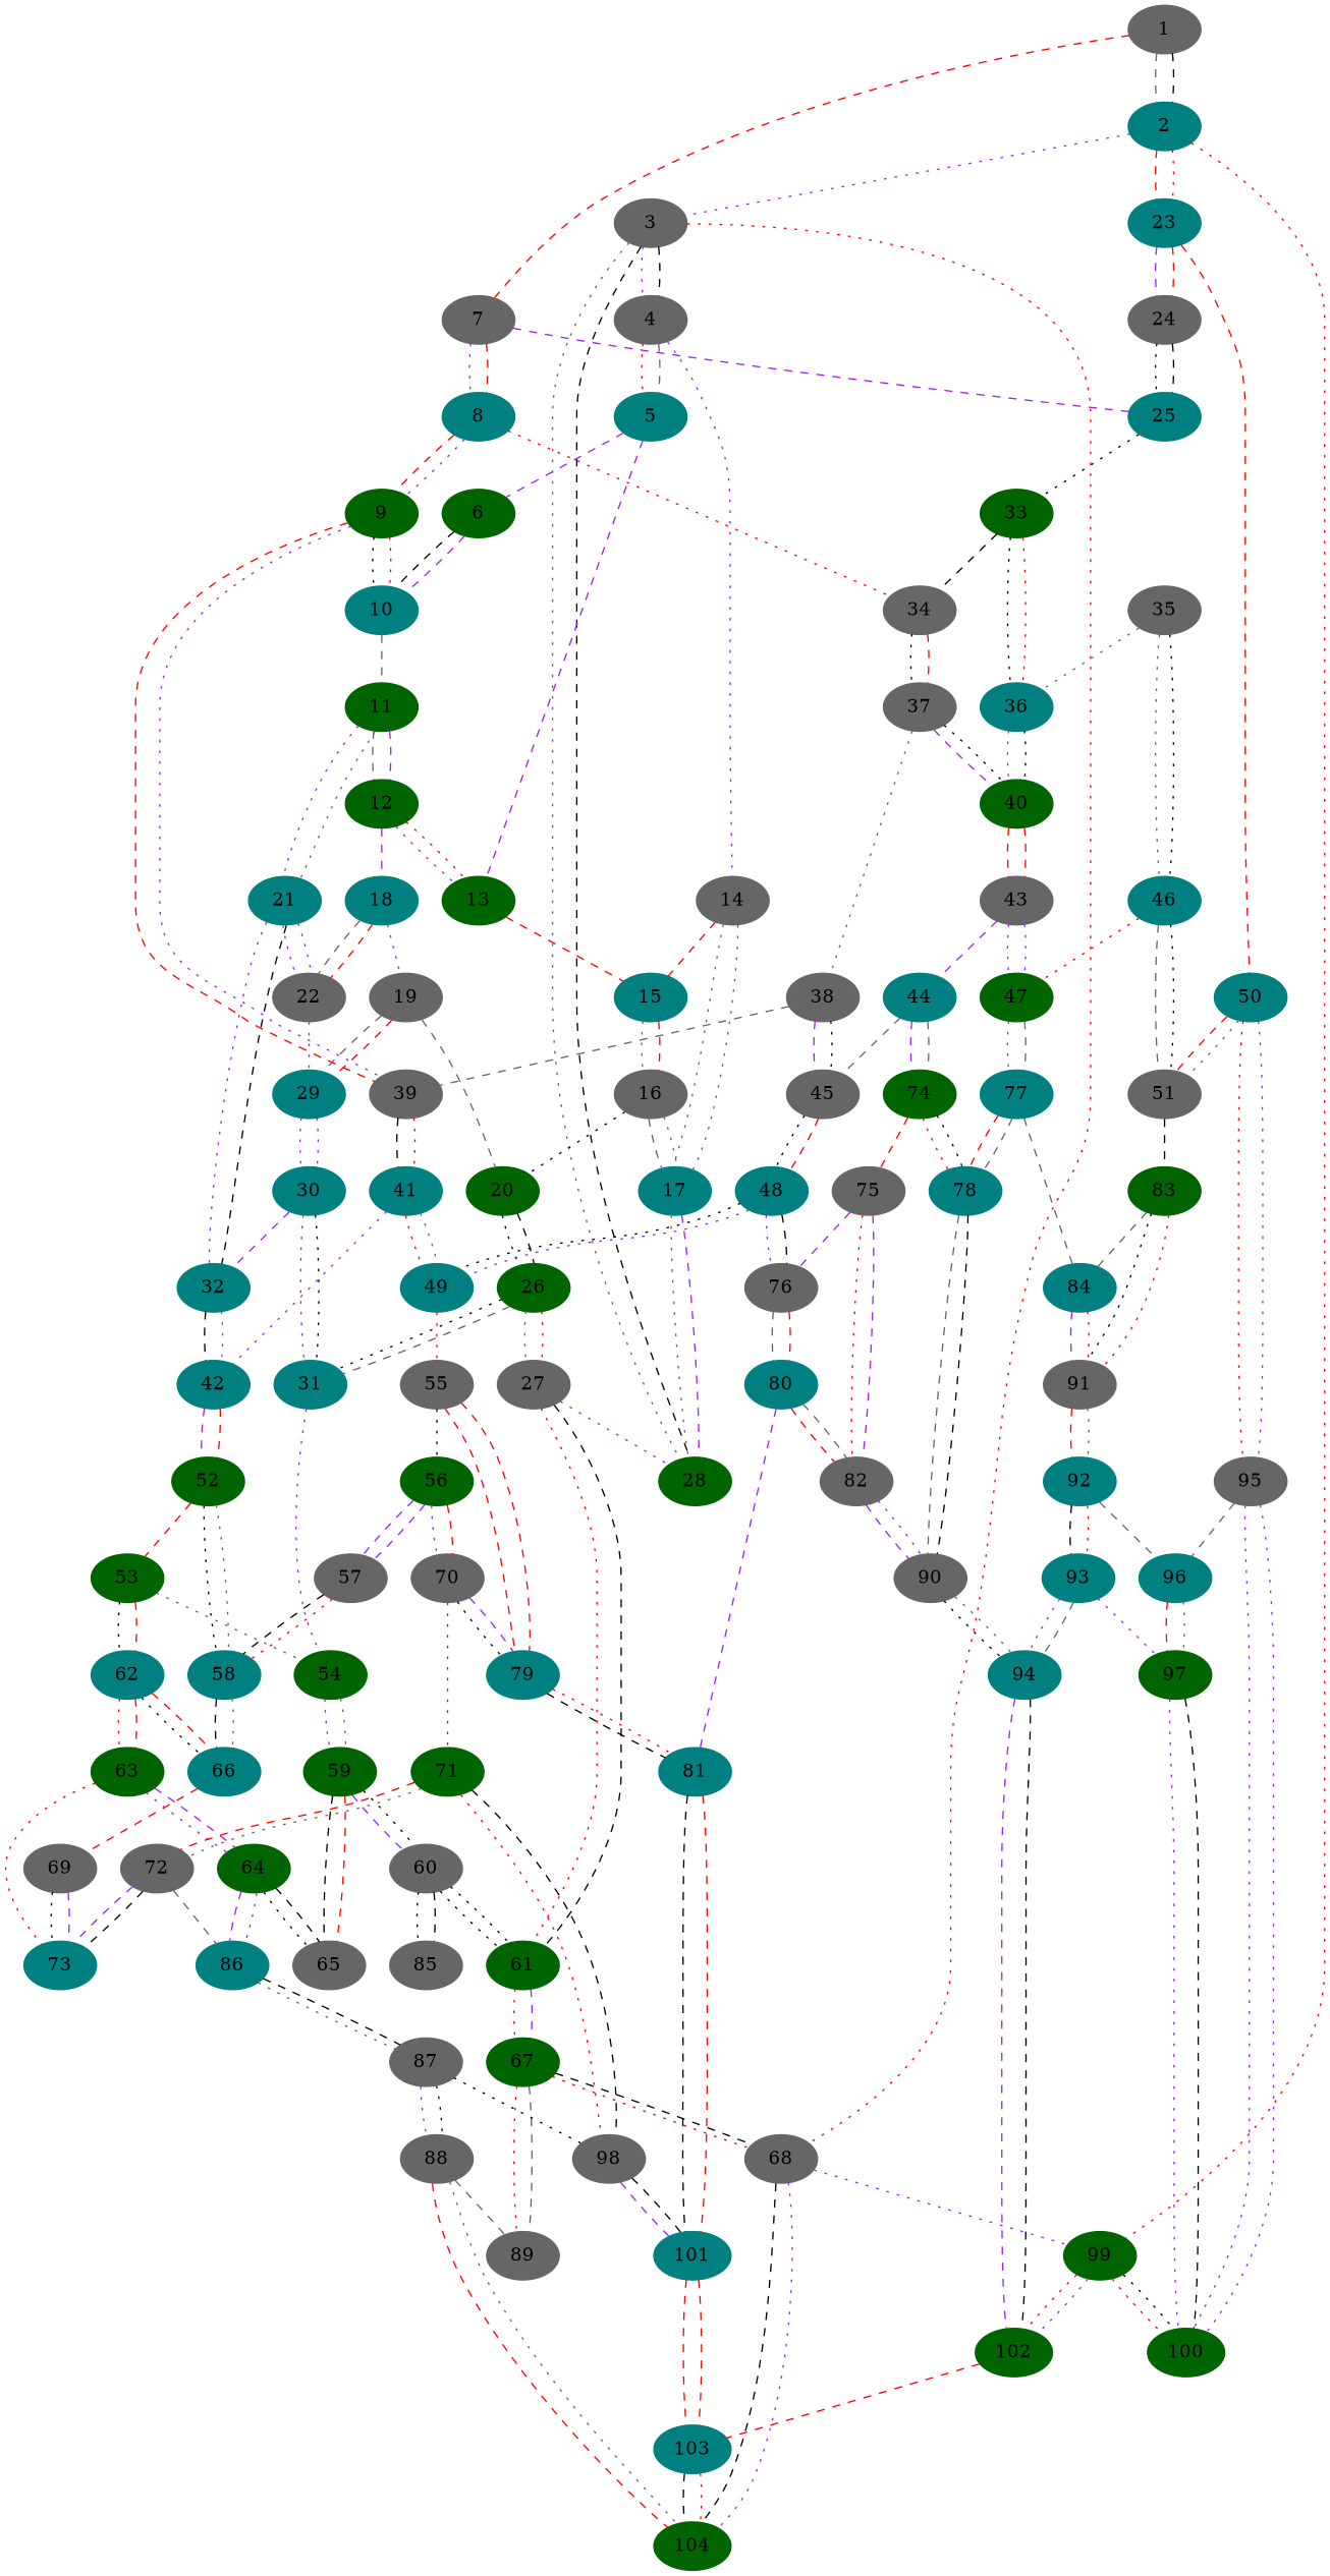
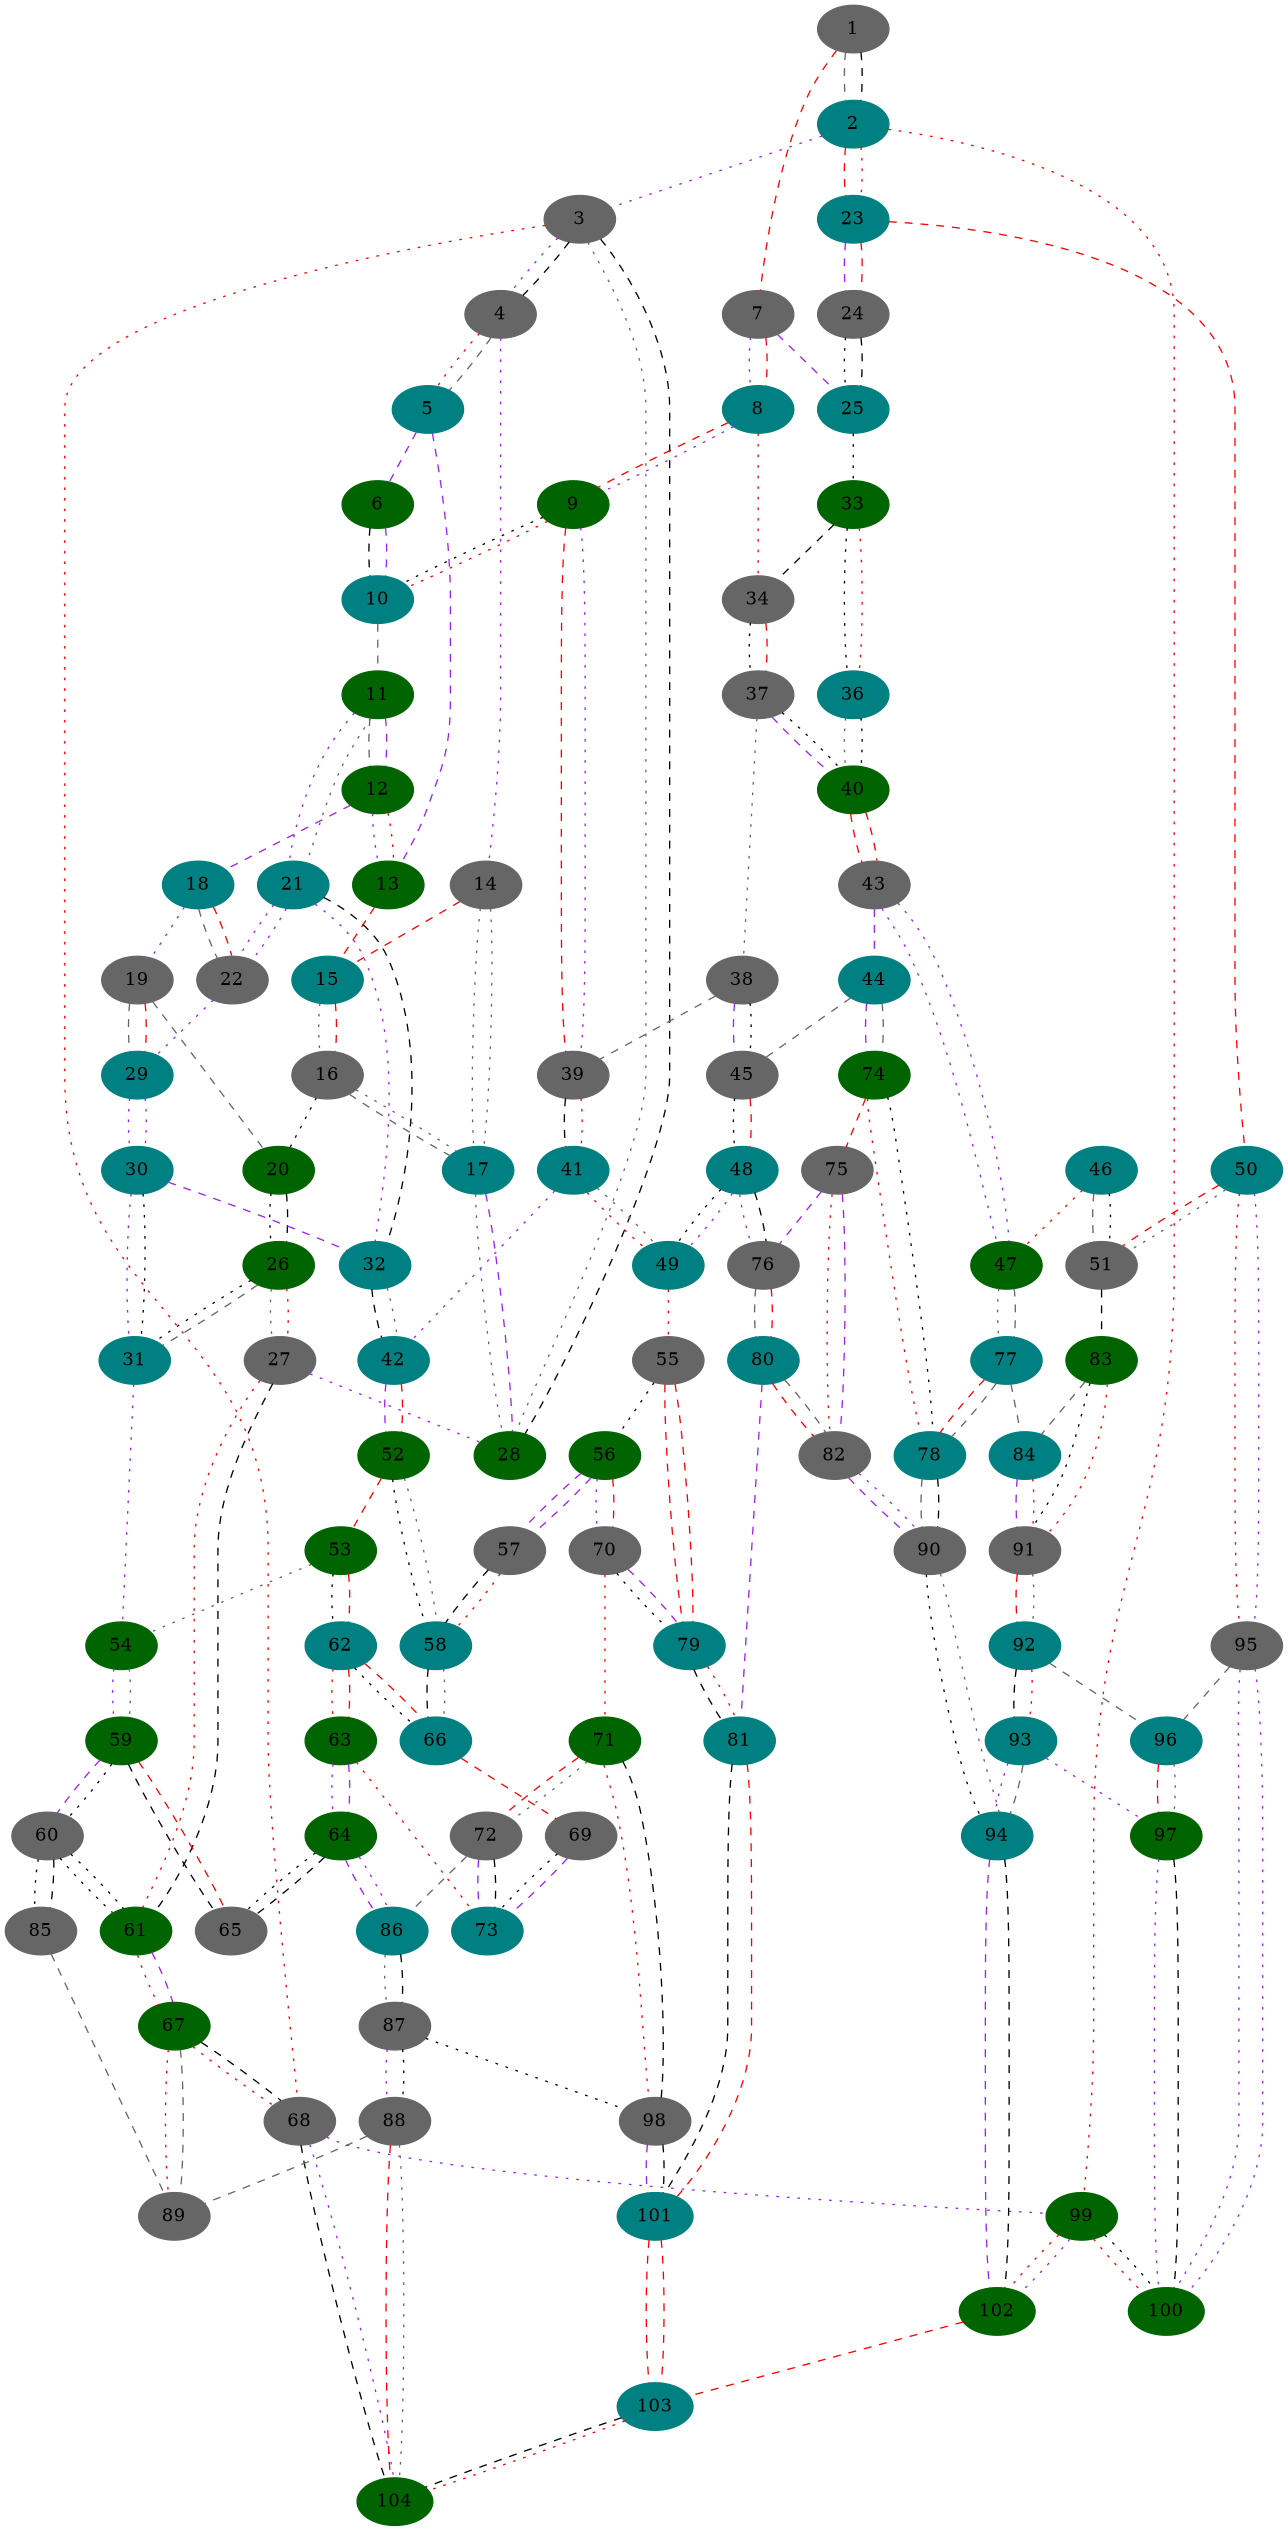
  graph {
    node [color=teal style=filled]
    edge [color=red style=dotted]
    1 [color=gray40]
    2
    7 [color=gray40]
    3 [color=gray40]
    23
    99 [color=darkgreen]
    8
    25
    4 [color=gray40]
    28 [color=darkgreen]
    68 [color=gray40]
    24 [color=gray40]
    50
    102 [color=darkgreen]
    100 [color=darkgreen]
    5
    14 [color=gray40]
    104 [color=darkgreen]
    6 [color=darkgreen]
    13 [color=darkgreen]
    15
    17
    10
    11 [color=darkgreen]
    9 [color=darkgreen]
    34 [color=gray40]
    33 [color=darkgreen]
    39 [color=gray40]
    37 [color=gray40]
    41
    12 [color=darkgreen]
    21
    18
    22 [color=gray40]
    32
    19 [color=gray40]
    16 [color=gray40]
    20 [color=darkgreen]
    26 [color=darkgreen]
    29
    30
    27 [color=gray40]
    31
    42
    51 [color=gray40]
    95 [color=gray40]
-   35 [color=gray40]
    36
    46
    61 [color=darkgreen]
    54 [color=darkgreen]
    67 [color=darkgreen]
    59 [color=darkgreen]
    52 [color=darkgreen]
    40 [color=darkgreen]
    38 [color=gray40]
    47 [color=darkgreen]
    43 [color=gray40]
    45 [color=gray40]
    48
    49
    44
    55 [color=gray40]
    53 [color=darkgreen]
    58
    74 [color=darkgreen]
    77
    75 [color=gray40]
    78
    76 [color=gray40]
    83 [color=darkgreen]
    84
    80
    56 [color=darkgreen]
    79
    96
    91 [color=gray40]
    62
    66
    63 [color=darkgreen]
    60 [color=gray40]
    65 [color=gray40]
    57 [color=gray40]
    70 [color=gray40]
    81
    71 [color=darkgreen]
    69 [color=gray40]
    85 [color=gray40]
    89 [color=gray40]
    64 [color=darkgreen]
    73
    86
    87 [color=gray40]
    72 [color=gray40]
    98 [color=gray40]
    101
    82 [color=gray40]
    90 [color=gray40]
    94
    103
    92
    88 [color=gray40]
    93
    97 [color=darkgreen]
    1 -- 2 [color=gray40 style=dashed]
    1 -- 2 [color=black style=dashed]
    1 -- 7 [style=dashed]
    2 -- 3 [color=purple]
    2 -- 23 [style=dashed]
    2 -- 23
    2 -- 99
    7 -- 8 [color=purple]
    7 -- 8 [style=dashed]
    7 -- 25 [color=purple style=dashed]
    3 -- 4 [color=purple]
    3 -- 4 [color=black style=dashed]
    3 -- 28 [color=gray40]
    3 -- 28 [color=black style=dashed]
    3 -- 68
    23 -- 24 [color=purple style=dashed]
    23 -- 24 [style=dashed]
    23 -- 50 [style=dashed]
    99 -- 102
    99 -- 102 [color=purple]
    99 -- 100
    99 -- 100 [color=black]
    8 -- 9 [style=dashed]
    8 -- 9 [color=purple]
    8 -- 34
    25 -- 33 [color=black]
    4 -- 5
    4 -- 5 [color=gray40 style=dashed]
    4 -- 14 [color=purple]
    68 -- 99 [color=purple]
    68 -- 104 [color=black style=dashed]
    68 -- 104 [color=purple]
    24 -- 25 [color=black]
    24 -- 25 [color=black style=dashed]
    50 -- 51 [style=dashed]
    50 -- 51 [color=gray40]
    50 -- 95
    50 -- 95 [color=purple]
    102 -- 103 [style=dashed]
    5 -- 6 [color=purple style=dashed]
    5 -- 13 [color=purple style=dashed]
    14 -- 15 [style=dashed]
    14 -- 17 [color=gray40]
    14 -- 17 [color=gray40]
    6 -- 10 [color=black style=dashed]
    6 -- 10 [color=purple style=dashed]
    13 -- 15 [style=dashed]
    15 -- 16 [color=gray40]
    15 -- 16 [style=dashed]
    17 -- 28 [color=gray40]
    17 -- 28 [color=purple style=dashed]
    10 -- 11 [color=gray40 style=dashed]
    11 -- 12 [color=gray40 style=dashed]
    11 -- 12 [color=purple style=dashed]
    11 -- 21 [color=purple]
    11 -- 21 [color=gray40]
    9 -- 10 [color=black]
    9 -- 10
    9 -- 39 [style=dashed]
    9 -- 39 [color=purple]
    34 -- 37 [color=black]
    34 -- 37 [style=dashed]
    33 -- 34 [color=black style=dashed]
    33 -- 36 [color=black]
    33 -- 36
    39 -- 41 [color=black style=dashed]
    39 -- 41
    37 -- 40 [color=purple style=dashed]
    37 -- 40 [color=black]
    37 -- 38 [color=gray40]
    41 -- 42 [color=purple]
    41 -- 49
    41 -- 49 [color=gray40]
    12 -- 13 [color=purple]
    12 -- 13
    12 -- 18 [color=purple style=dashed]
    21 -- 22 [color=purple]
    21 -- 22 [color=purple]
    21 -- 32 [color=purple]
    21 -- 32 [color=black style=dashed]
    18 -- 22 [color=gray40 style=dashed]
    18 -- 22 [style=dashed]
    18 -- 19 [color=purple]
    22 -- 29 [color=purple]
    32 -- 42 [color=black style=dashed]
    32 -- 42 [color=gray40]
    19 -- 20 [color=gray40 style=dashed]
    19 -- 29 [color=gray40 style=dashed]
    19 -- 29 [style=dashed]
    16 -- 17 [color=gray40 style=dashed]
    16 -- 17 [color=gray40]
    16 -- 20 [color=black]
    20 -- 26 [color=black]
    20 -- 26 [color=black style=dashed]
    26 -- 27 [color=gray40]
    26 -- 27
    26 -- 31 [color=black]
    26 -- 31 [color=gray40 style=dashed]
    29 -- 30 [color=purple]
    29 -- 30 [color=purple]
    30 -- 32 [color=purple style=dashed]
    30 -- 31 [color=purple]
    30 -- 31 [color=black]
    27 -- 28 [color=purple]
    27 -- 61
    27 -- 61 [color=black style=dashed]
    31 -- 54 [color=purple]
    42 -- 52 [color=purple style=dashed]
    42 -- 52 [style=dashed]
    51 -- 83 [color=black style=dashed]
    95 -- 100 [color=purple]
    95 -- 100 [color=purple]
    95 -- 96 [color=gray40 style=dashed]
-   35 -- 36 [color=gray40]
-   35 -- 46 [color=gray40]
-   35 -- 46 [color=black]
    36 -- 40 [color=gray40]
    36 -- 40 [color=black]
    46 -- 51 [color=gray40 style=dashed]
    46 -- 51 [color=black]
    46 -- 47
    61 -- 67
    61 -- 67 [color=purple style=dashed]
    54 -- 59 [color=purple]
    54 -- 59 [color=gray40]
    67 -- 68
    67 -- 68 [color=black style=dashed]
    67 -- 89
    67 -- 89 [color=gray40 style=dashed]
    59 -- 60 [color=purple style=dashed]
    59 -- 60 [color=black]
    59 -- 65 [color=black style=dashed]
    59 -- 65 [style=dashed]
    52 -- 53 [style=dashed]
    52 -- 58 [color=black]
    52 -- 58 [color=gray40]
    40 -- 43 [style=dashed]
    40 -- 43 [style=dashed]
    38 -- 39 [color=gray40 style=dashed]
    38 -- 45 [color=purple style=dashed]
    38 -- 45 [color=black]
    47 -- 77 [color=gray40]
    47 -- 77 [color=gray40 style=dashed]
    43 -- 47 [color=purple]
    43 -- 47 [color=purple]
    43 -- 44 [color=purple style=dashed]
    45 -- 48 [color=black]
    45 -- 48 [style=dashed]
    48 -- 49 [color=black]
    48 -- 49 [color=purple]
    48 -- 76 [color=purple]
    48 -- 76 [color=black style=dashed]
    49 -- 55
    44 -- 45 [color=gray40 style=dashed]
    44 -- 74 [color=purple style=dashed]
    44 -- 74 [color=gray40 style=dashed]
    55 -- 56 [color=black]
    55 -- 79 [style=dashed]
    55 -- 79 [style=dashed]
    53 -- 54 [color=gray40]
    53 -- 62 [color=black]
    53 -- 62 [style=dashed]
    58 -- 66 [color=black style=dashed]
    58 -- 66 [color=gray40]
    74 -- 75 [style=dashed]
    74 -- 78
    74 -- 78 [color=black]
    77 -- 78 [style=dashed]
    77 -- 78 [color=gray40 style=dashed]
    77 -- 84 [color=gray40 style=dashed]
    75 -- 76 [color=purple style=dashed]
    75 -- 82
    75 -- 82 [color=purple style=dashed]
    78 -- 90 [color=gray40 style=dashed]
    78 -- 90 [color=black style=dashed]
    76 -- 80 [color=gray40 style=dashed]
    76 -- 80 [style=dashed]
    83 -- 84 [color=gray40 style=dashed]
    83 -- 91 [color=black]
    83 -- 91
    84 -- 91 [color=purple style=dashed]
    84 -- 91
    80 -- 81 [color=purple style=dashed]
    80 -- 82 [style=dashed]
    80 -- 82 [color=gray40 style=dashed]
    56 -- 57 [color=purple style=dashed]
    56 -- 57 [color=purple style=dashed]
    56 -- 70 [color=purple]
    56 -- 70 [style=dashed]
    79 -- 81 [color=black style=dashed]
    79 -- 81
    96 -- 97 [style=dashed]
    96 -- 97 [color=gray40]
    91 -- 92 [style=dashed]
    91 -- 92 [color=gray40]
    62 -- 66 [color=black]
    62 -- 66 [style=dashed]
    62 -- 63
    62 -- 63 [style=dashed]
    66 -- 69 [style=dashed]
    63 -- 64 [color=purple]
    63 -- 64 [color=purple style=dashed]
    63 -- 73
    60 -- 61 [color=black]
    60 -- 61 [color=black]
    60 -- 85 [color=black]
    60 -- 85 [color=black style=dashed]
    57 -- 58 [color=black style=dashed]
    57 -- 58
    70 -- 79 [color=black]
    70 -- 79 [color=purple style=dashed]
    70 -- 71
    81 -- 101 [color=black style=dashed]
    81 -- 101 [style=dashed]
    71 -- 72 [style=dashed]
    71 -- 72 [color=gray40]
    71 -- 98
    71 -- 98 [color=black style=dashed]
    69 -- 73 [color=black]
    69 -- 73 [color=purple style=dashed]
+   85 -- 89 [color=gray40 style=dashed]
    64 -- 65 [color=black]
    64 -- 65 [color=black style=dashed]
    64 -- 86 [color=purple style=dashed]
    64 -- 86 [color=purple]
    86 -- 87 [color=gray40]
    86 -- 87 [color=black style=dashed]
    87 -- 98 [color=black]
    87 -- 88 [color=purple]
    87 -- 88 [color=black]
    72 -- 73 [color=purple style=dashed]
    72 -- 73 [color=black style=dashed]
    72 -- 86 [color=gray40 style=dashed]
    98 -- 101 [color=purple style=dashed]
    98 -- 101 [color=black style=dashed]
    101 -- 103 [style=dashed]
    101 -- 103 [style=dashed]
    82 -- 90 [color=purple style=dashed]
    82 -- 90 [color=purple]
    90 -- 94 [color=black]
    90 -- 94 [color=gray40]
    94 -- 102 [color=purple style=dashed]
    94 -- 102 [color=black style=dashed]
    103 -- 104 [color=black style=dashed]
    103 -- 104
    92 -- 96 [color=gray40 style=dashed]
    92 -- 93 [color=black style=dashed]
    92 -- 93
    88 -- 104 [style=dashed]
    88 -- 104 [color=gray40]
    88 -- 89 [color=gray40 style=dashed]
    93 -- 94 [color=purple]
    93 -- 94 [color=gray40 style=dashed]
    93 -- 97 [color=purple]
    97 -- 100 [color=purple]
    97 -- 100 [color=black style=dashed]
  }
